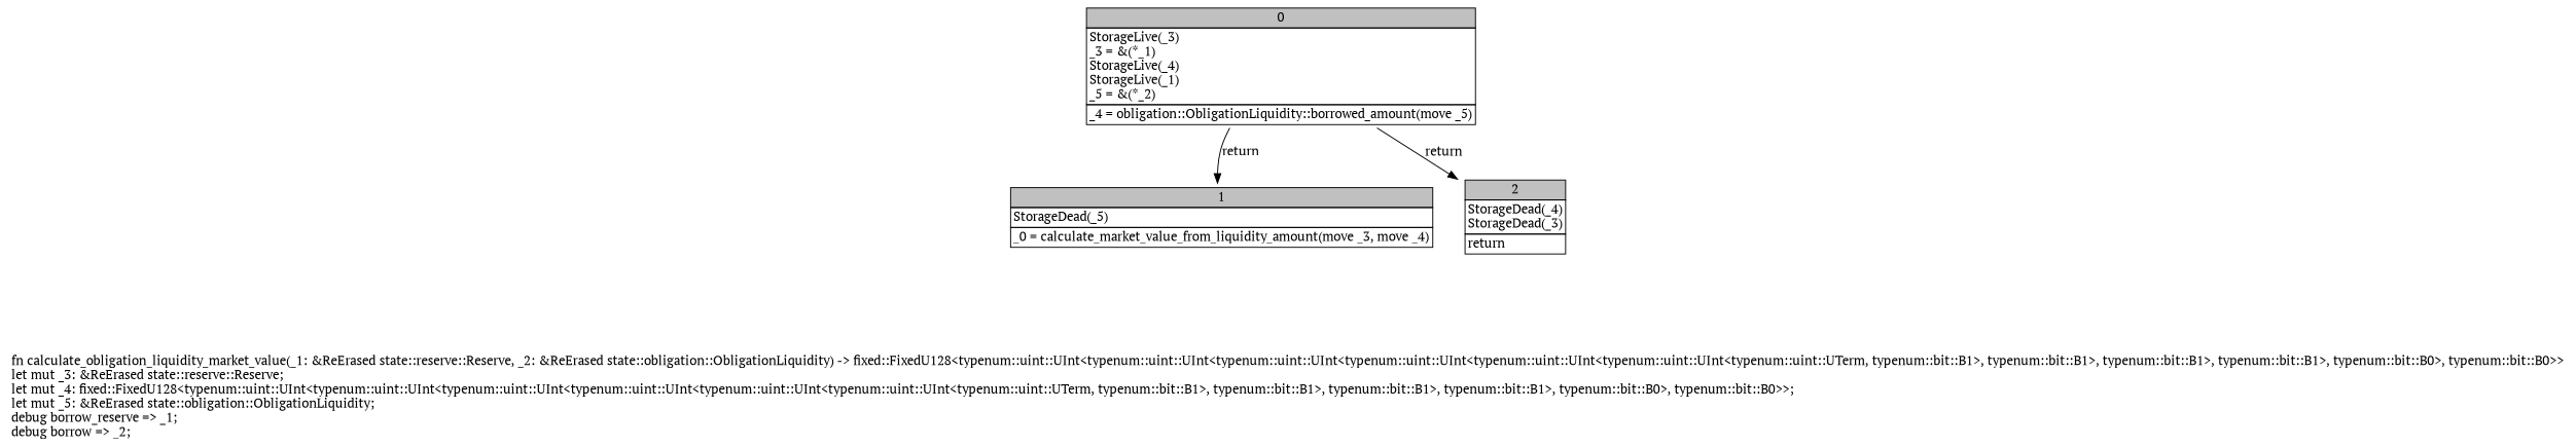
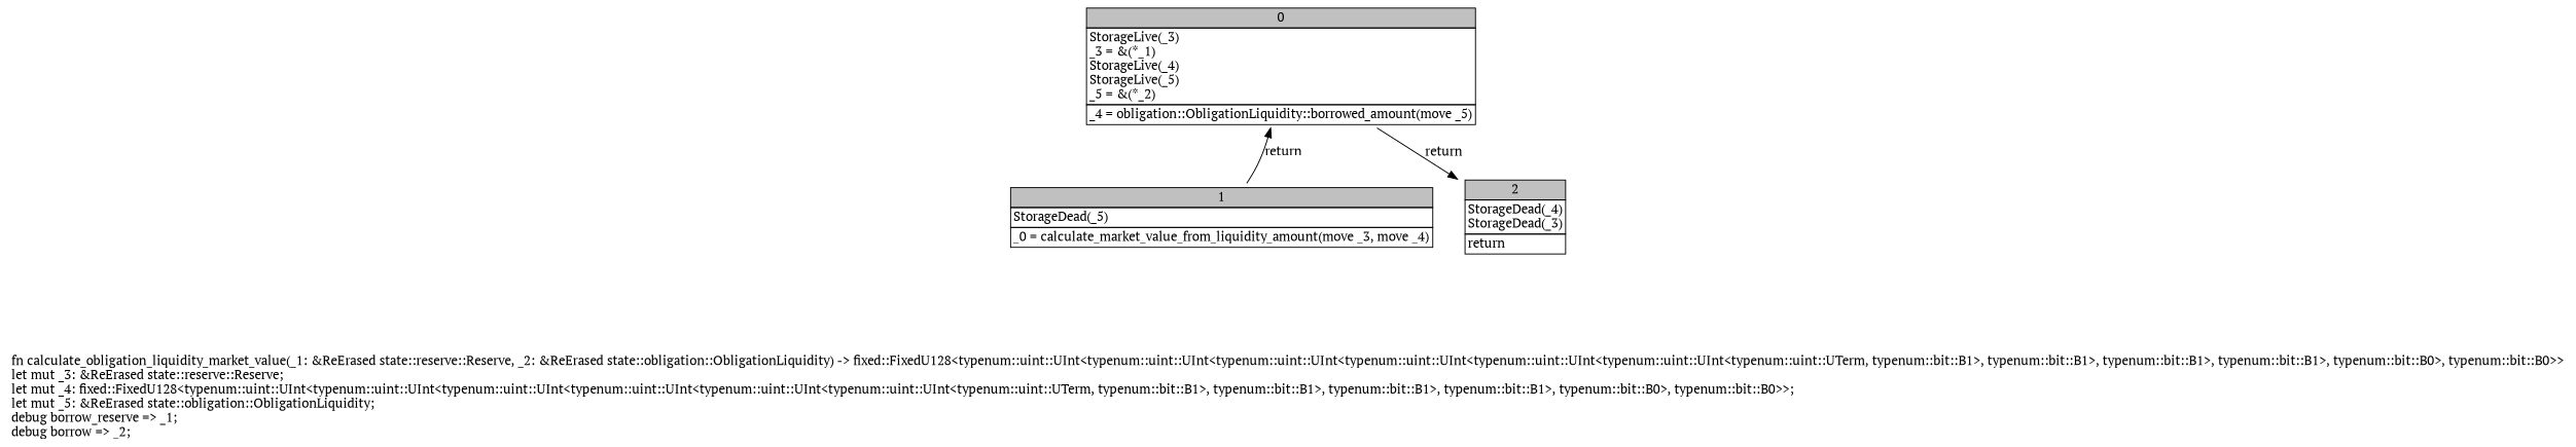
  digraph {
    fontname="PT Serif"
    label=<fn calculate_obligation_liquidity_market_value(_1: &amp;ReErased state::reserve::Reserve, _2: &amp;ReErased state::obligation::ObligationLiquidity) -&gt; fixed::FixedU128&lt;typenum::uint::UInt&lt;typenum::uint::UInt&lt;typenum::uint::UInt&lt;typenum::uint::UInt&lt;typenum::uint::UInt&lt;typenum::uint::UInt&lt;typenum::uint::UTerm, typenum::bit::B1&gt;, typenum::bit::B1&gt;, typenum::bit::B1&gt;, typenum::bit::B1&gt;, typenum::bit::B0&gt;, typenum::bit::B0&gt;&gt;<br align="left"/>let mut _3: &amp;ReErased state::reserve::Reserve;<br align="left"/>let mut _4: fixed::FixedU128&lt;typenum::uint::UInt&lt;typenum::uint::UInt&lt;typenum::uint::UInt&lt;typenum::uint::UInt&lt;typenum::uint::UInt&lt;typenum::uint::UInt&lt;typenum::uint::UTerm, typenum::bit::B1&gt;, typenum::bit::B1&gt;, typenum::bit::B1&gt;, typenum::bit::B1&gt;, typenum::bit::B0&gt;, typenum::bit::B0&gt;&gt;;<br align="left"/>let mut _5: &amp;ReErased state::obligation::ObligationLiquidity;<br align="left"/>debug borrow_reserve =&gt; _1;<br align="left"/>debug borrow =&gt; _2;<br align="left"/>>
    node [fontname="PT Serif" shape=none]
    edge [fontname="PT Serif"]
-   n1 [label=<<table border="0" cellborder="1" cellspacing="0"><tr><td bgcolor="gray" align="center" colspan="1">0</td></tr><tr><td align="left" balign="left">StorageLive(_3)<br/>_3 = &amp;(*_1)<br/>StorageLive(_4)<br/>StorageLive(_1)<br/>_5 = &amp;(*_2)<br/></td></tr><tr><td align="left">_4 = obligation::ObligationLiquidity::borrowed_amount(move _5)</td></tr></table>>]
+   n1 [label=<<table border="0" cellborder="1" cellspacing="0"><tr><td bgcolor="gray" align="center" colspan="1">0</td></tr><tr><td align="left" balign="left">StorageLive(_3)<br/>_3 = &amp;(*_1)<br/>StorageLive(_4)<br/>StorageLive(_5)<br/>_5 = &amp;(*_2)<br/></td></tr><tr><td align="left">_4 = obligation::ObligationLiquidity::borrowed_amount(move _5)</td></tr></table>>]
    n2 [label=<<table border="0" cellborder="1" cellspacing="0"><tr><td bgcolor="gray" align="center" colspan="1">1</td></tr><tr><td align="left" balign="left">StorageDead(_5)<br/></td></tr><tr><td align="left">_0 = calculate_market_value_from_liquidity_amount(move _3, move _4)</td></tr></table>>]
    n3 [label=<<table border="0" cellborder="1" cellspacing="0"><tr><td bgcolor="gray" align="center" colspan="1">2</td></tr><tr><td align="left" balign="left">StorageDead(_4)<br/>StorageDead(_3)<br/></td></tr><tr><td align="left">return</td></tr></table>>]
-   n1 -> n2 [label=return]
+   n2 -> n1 [label=return]
    n1 -> n3 [label=return]
  }
